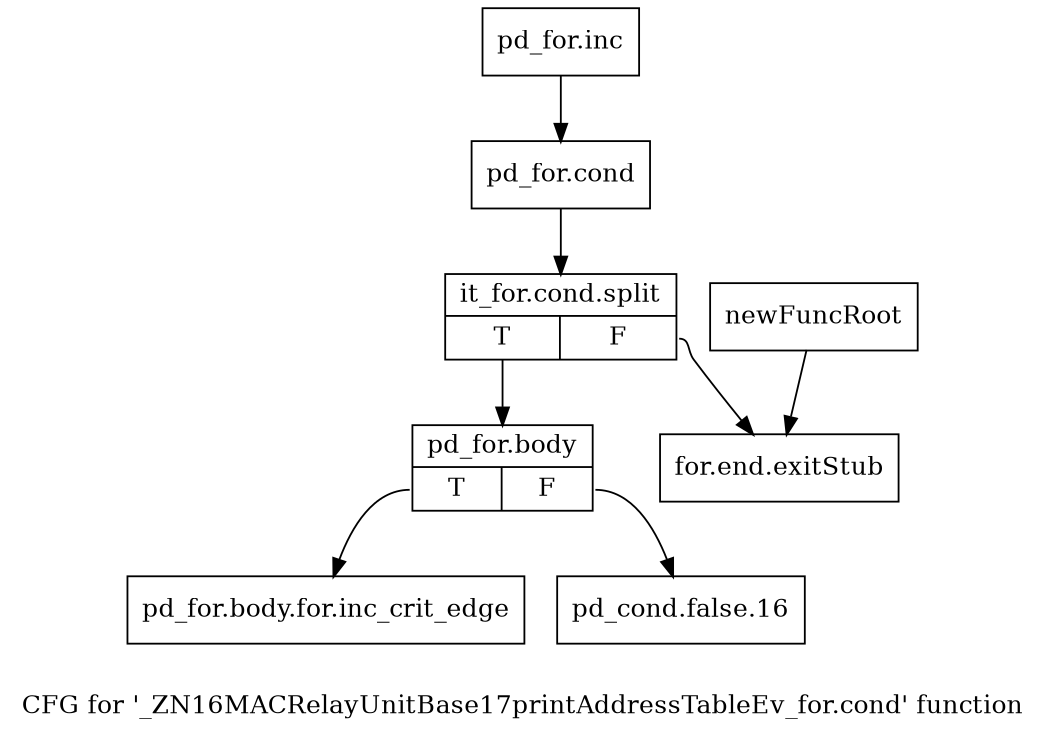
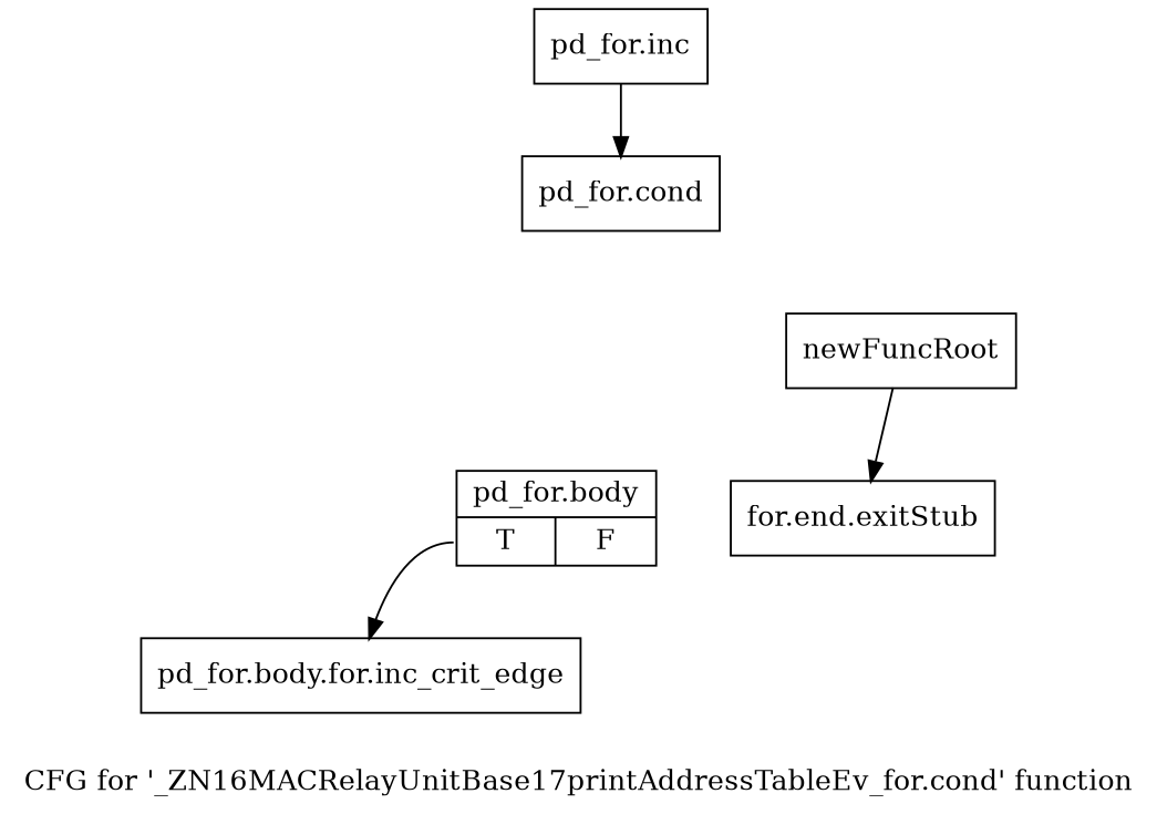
  digraph {
    label="CFG for '_ZN16MACRelayUnitBase17printAddressTableEv_for.cond' function"
    node [shape=record]
    n1 [label="{newFuncRoot}"]
    n2 [label="{for.end.exitStub}"]
    n3 [label="{pd_for.cond}"]
-   n4 [label="{it_for.cond.split|{<s0>T|<s1>F}}"]
    n5 [label="{pd_for.body|{<s0>T|<s1>F}}"]
    n6 [label="{pd_for.body.for.inc_crit_edge}"]
-   n7 [label="{pd_cond.false.16}"]
    n8 [label="{pd_for.inc}"]
    n1 -> n2
-   n3 -> n4
-   n4 -> n2 [tailport=s1]
-   n4 -> n5 [tailport=s0]
    n5 -> n6 [tailport=s0]
-   n5 -> n7 [tailport=s1]
    n8 -> n3
  }
